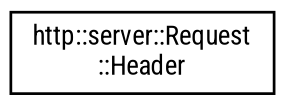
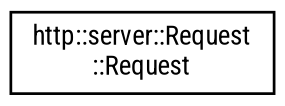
  digraph {
    rankdir=LR
    fontname="Roboto Condensed"
-   n1 [color=black fillcolor=white fontname="Roboto Condensed" fontsize=10 height=0.2 label="http::server::Request\l::Header" shape=record style=filled width=0.4]
+   n1 [color=black fillcolor=white fontname="Roboto Condensed" fontsize=10 height=0.2 label="http::server::Request\l::Request" shape=record style=filled width=0.4]
  }
